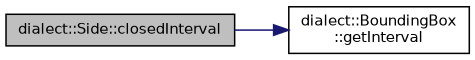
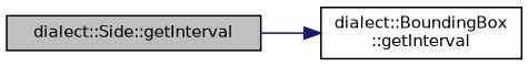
  digraph {
    rankdir=LR
    node [color=black fontname=Helvetica fontsize=10 shape=record style=filled]
-   n1 [fillcolor=grey75 fontcolor=black height=0.2 label="dialect::Side::closedInterval" width=0.4]
+   n1 [fillcolor=grey75 fontcolor=black height=0.2 label="dialect::Side::getInterval" width=0.4]
    n2 [fillcolor=white height=0.2 label="dialect::BoundingBox\l::getInterval" width=0.4]
    n1 -> n2 [color=midnightblue fontname=Helvetica fontsize=10 labelfontname=Helvetica labelfontsize=10 style=solid]
  }
